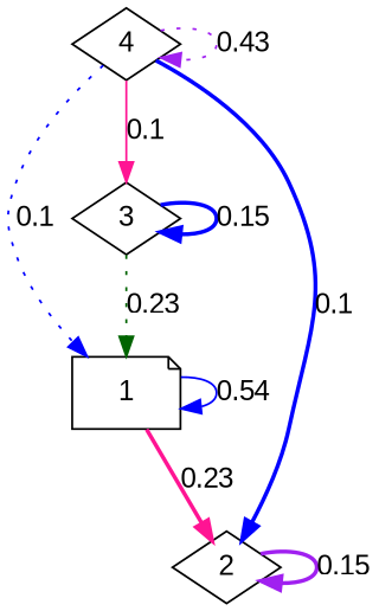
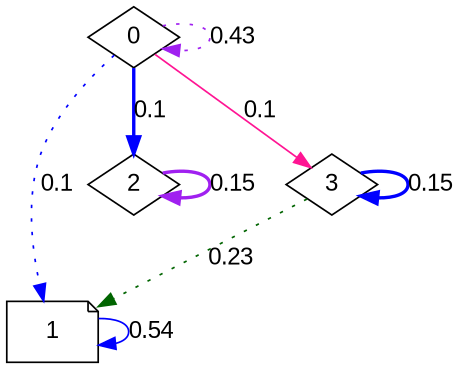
  digraph {
    fontname="Liberation Sans"
    node [fontname="Liberation Sans" shape=diamond]
    edge [color=blue fontname="Liberation Sans" style=bold]
-   0 [label=4]
+   0
    1 [shape=note]
    2
    3
    0 -> 0 [color=purple label=0.43 style=dotted]
    0 -> 1 [label=0.1 style=dotted]
    0 -> 2 [label=0.1]
    0 -> 3 [color=deeppink label=0.1 style=solid]
    1 -> 1 [label=0.54 style=solid]
-   1 -> 2 [color=deeppink label=0.23]
    2 -> 2 [color=purple label=0.15]
    3 -> 1 [color=darkgreen label=0.23 style=dotted]
    3 -> 3 [label=0.15]
  }
